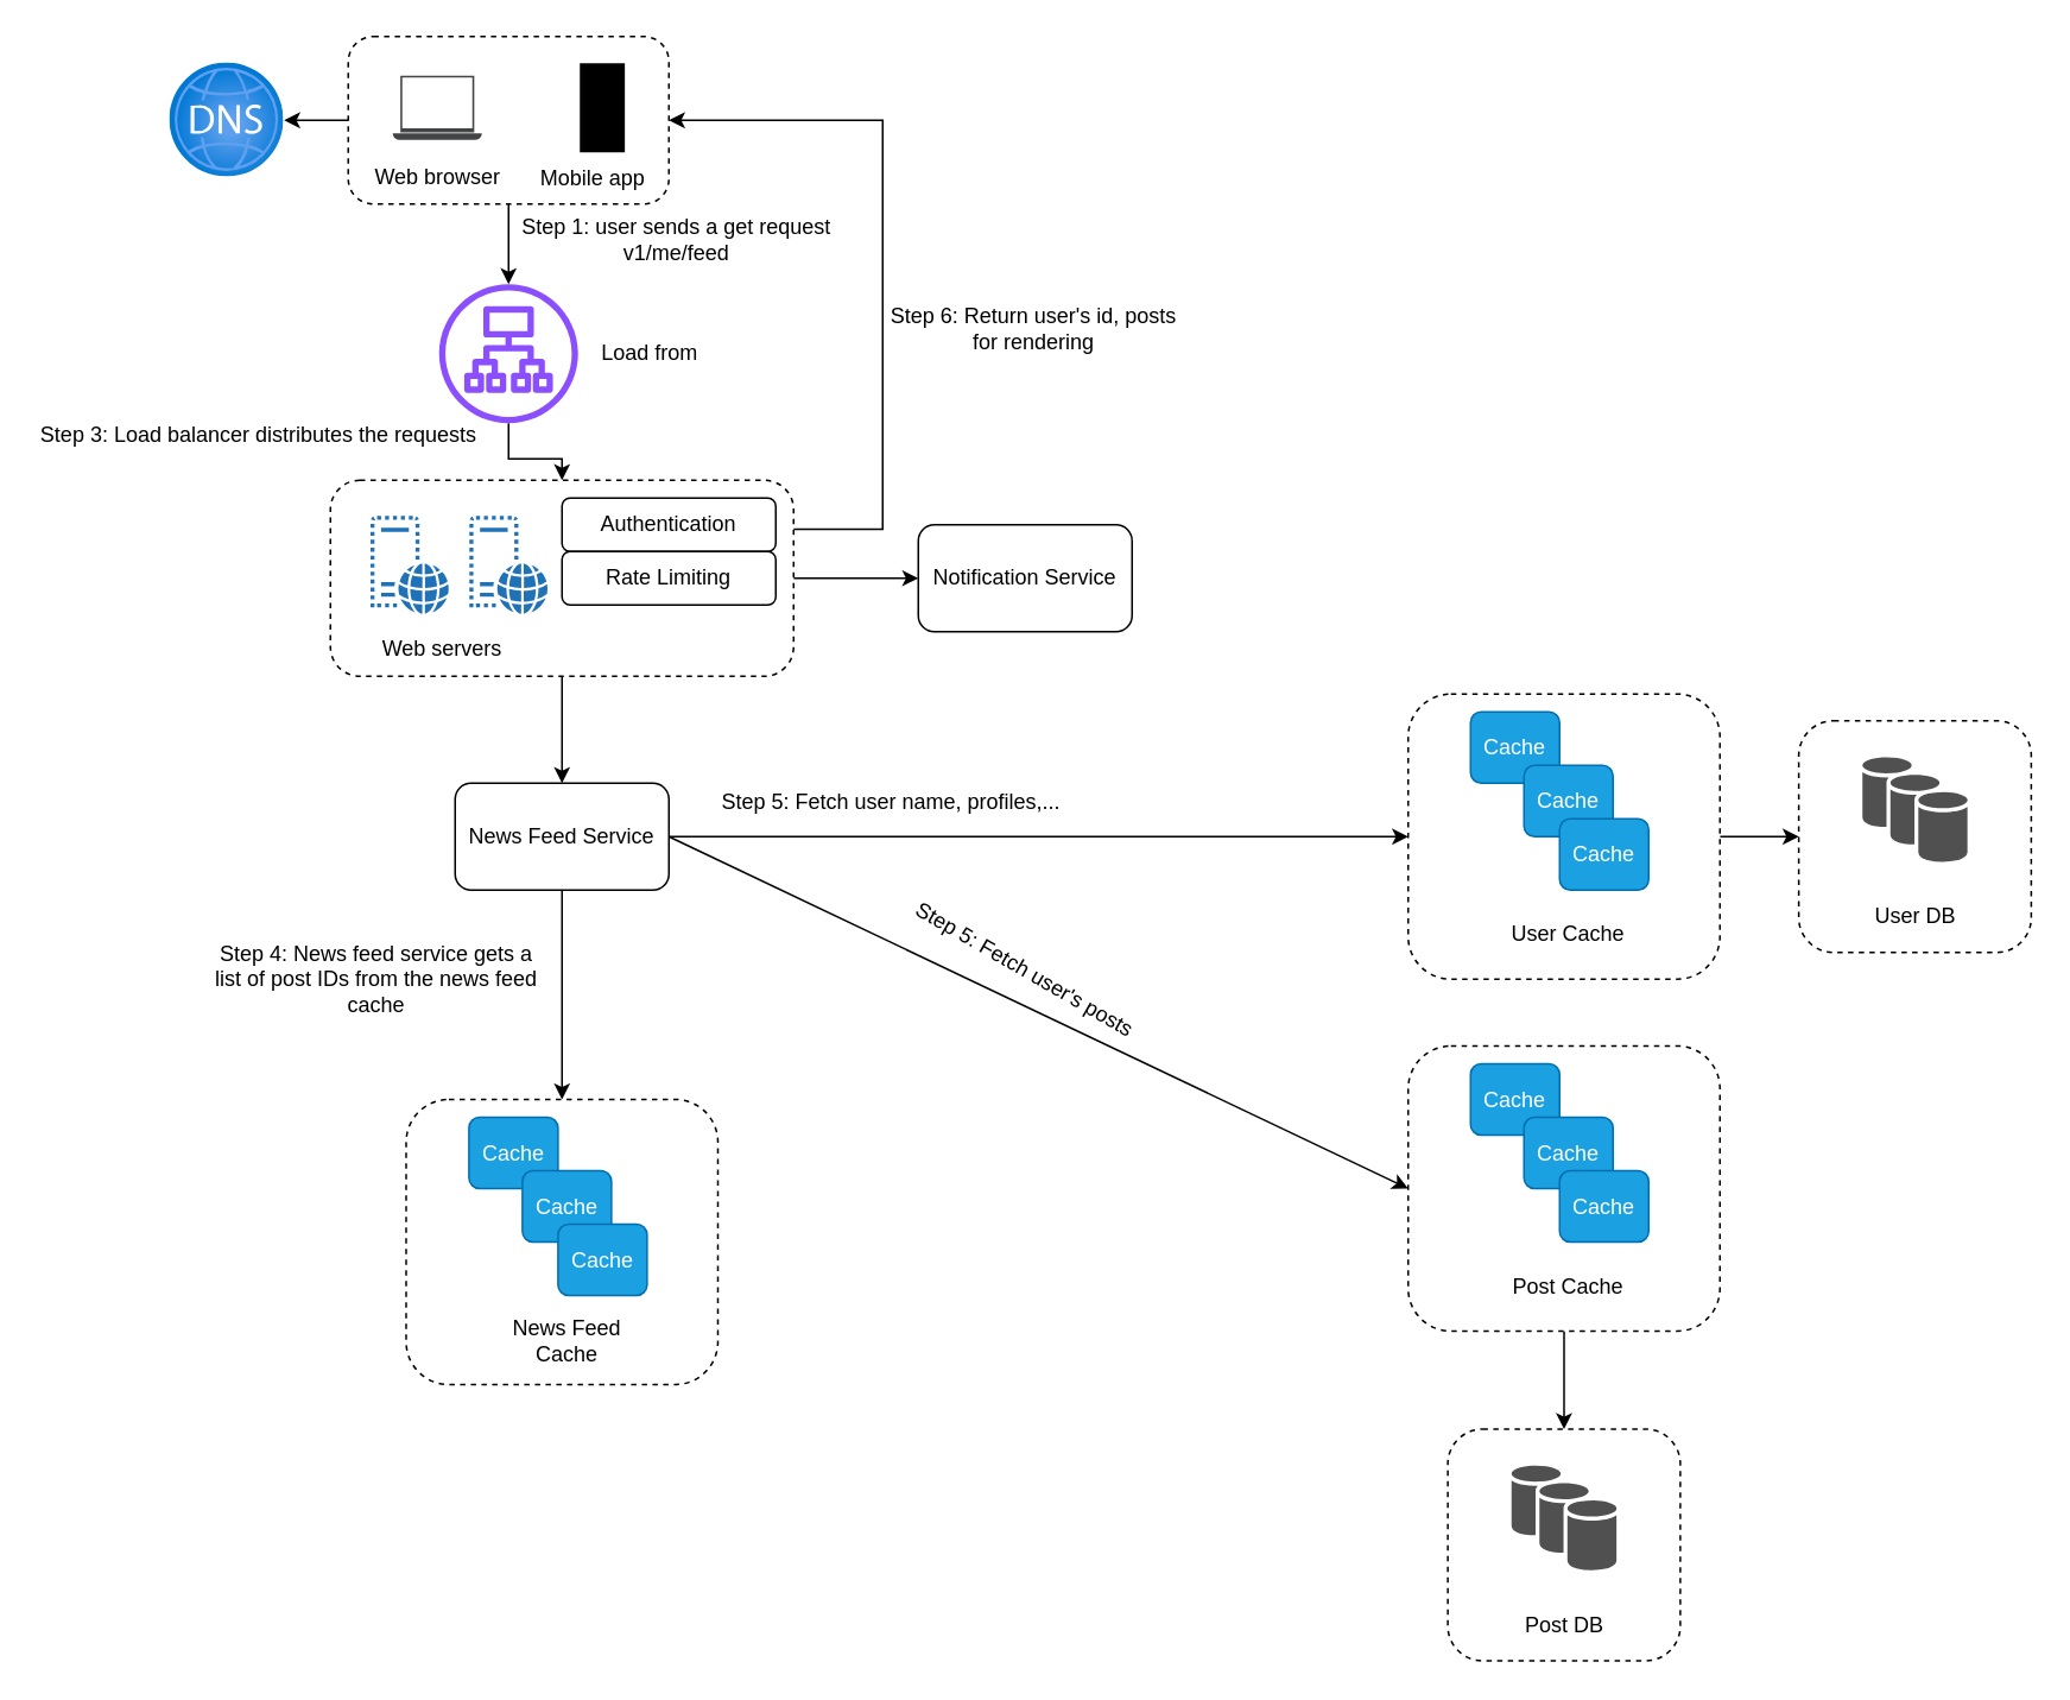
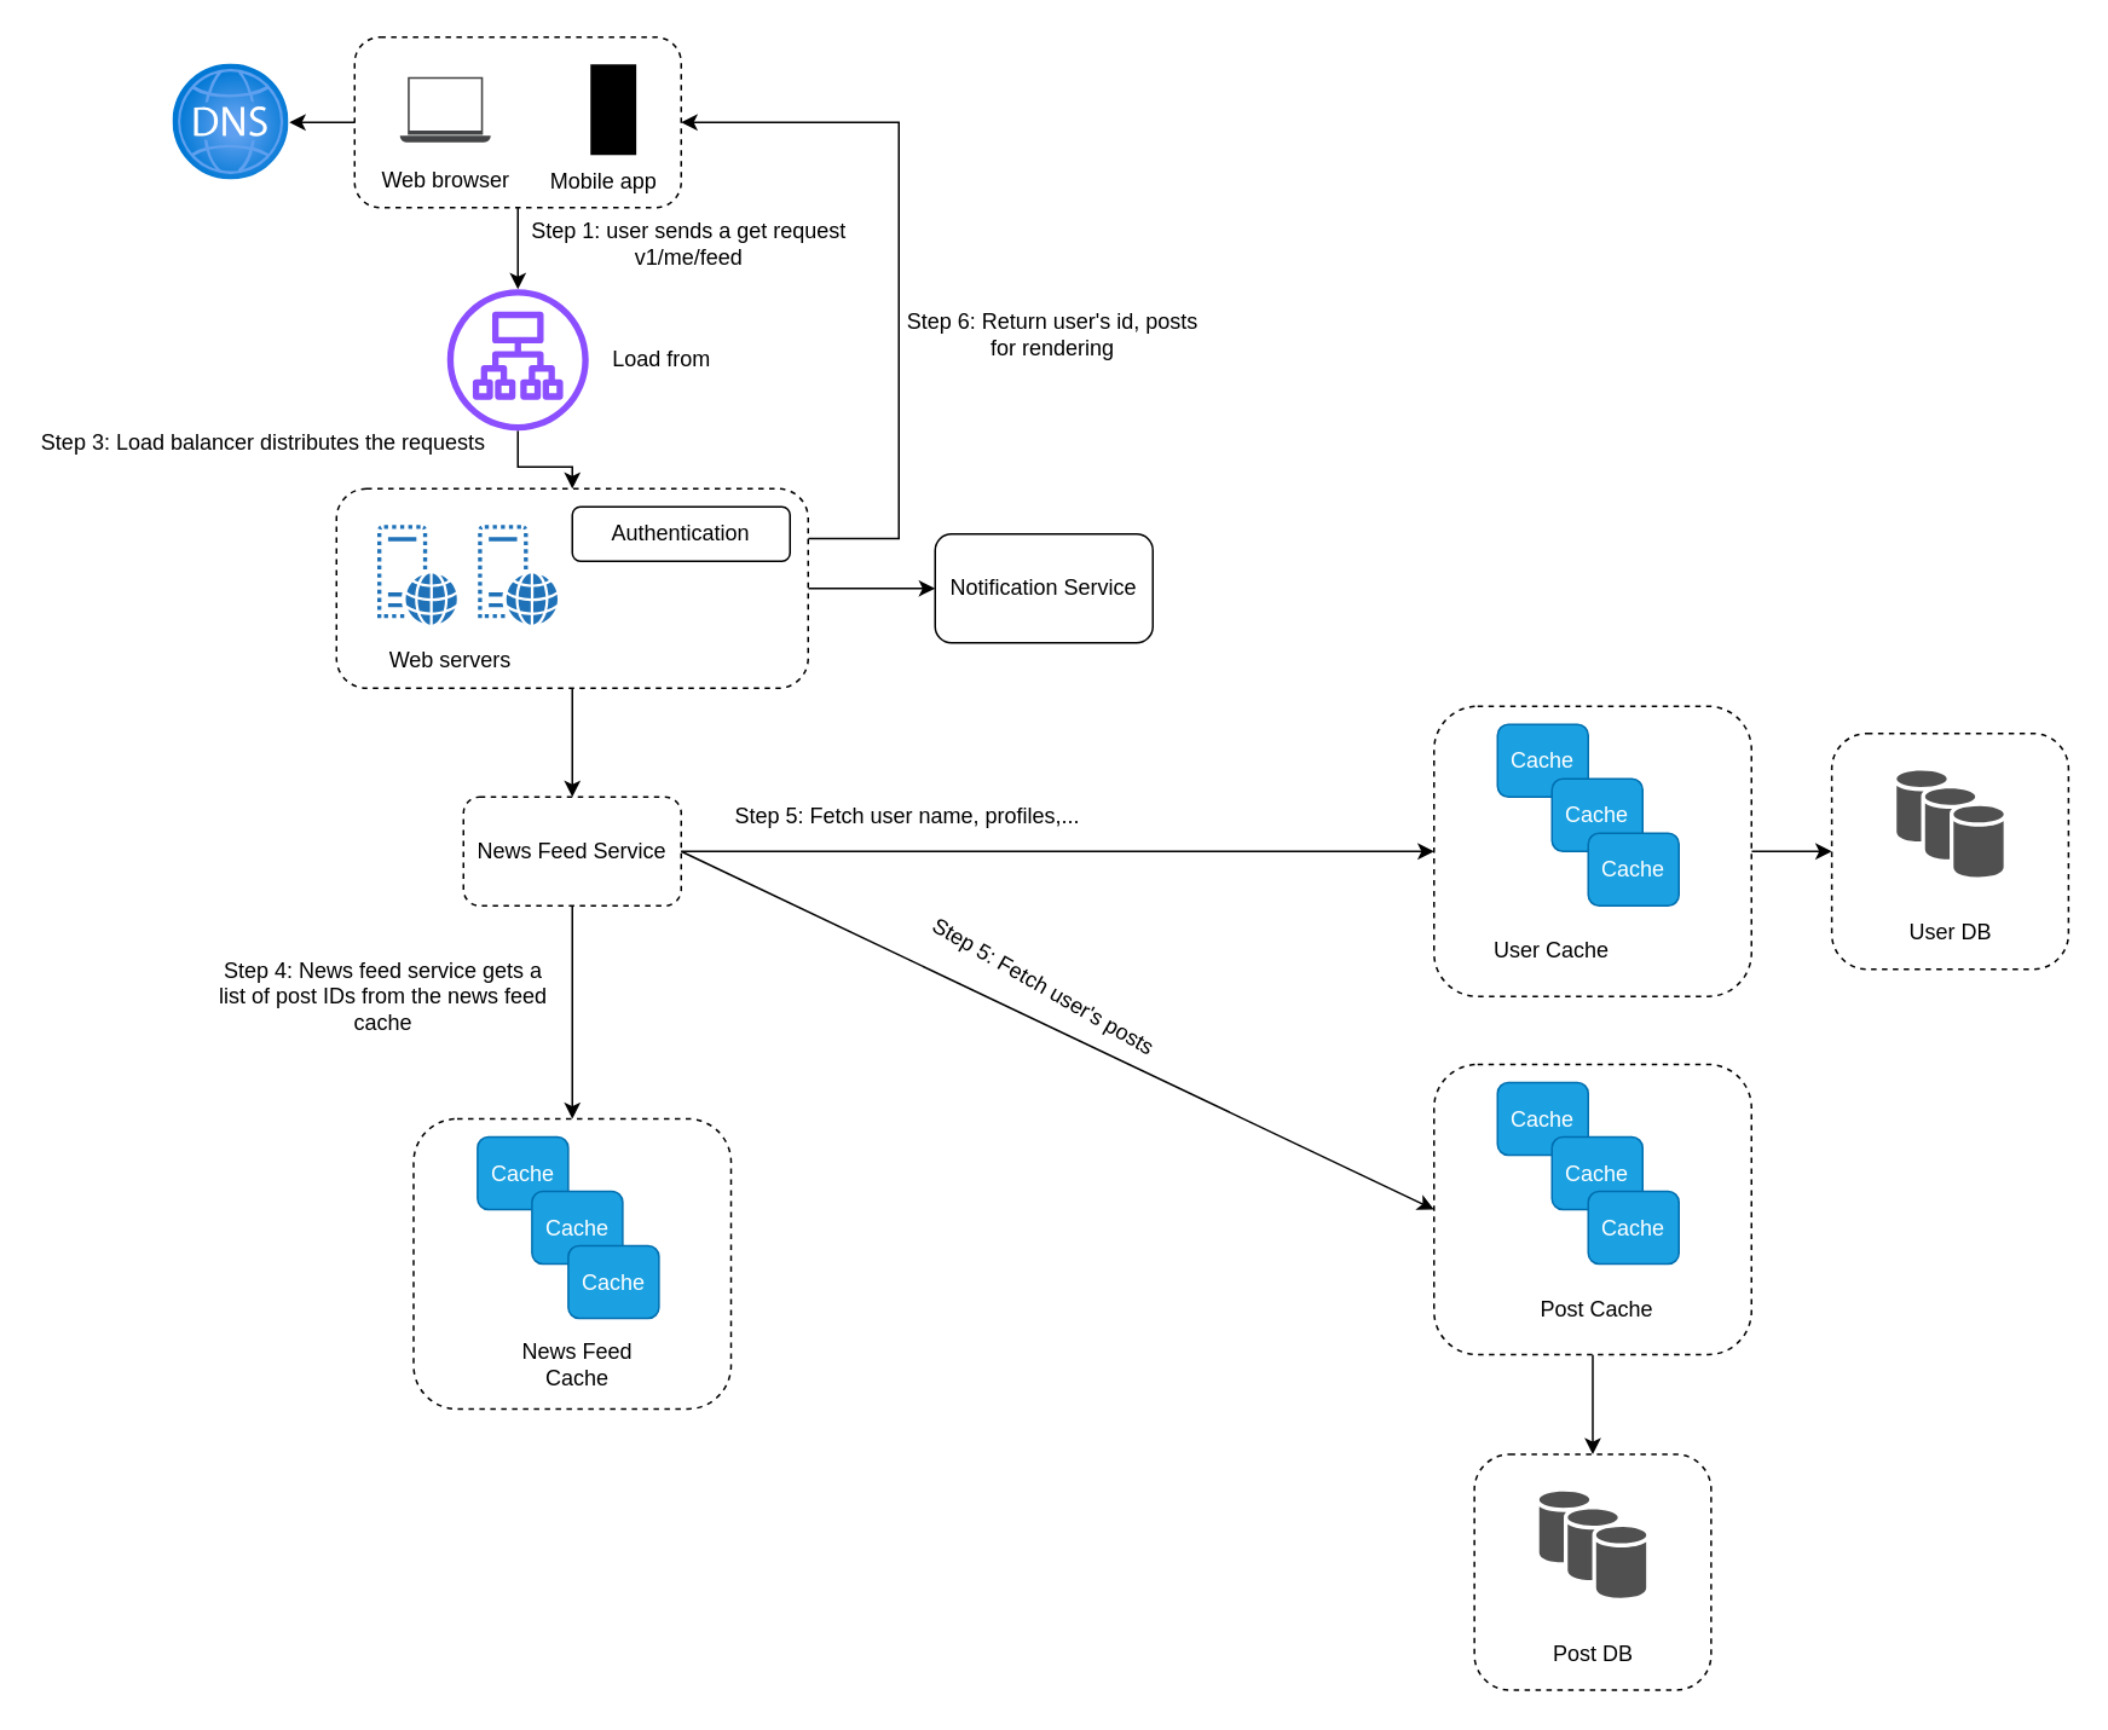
  <mxCell id="0" />
  <mxCell id="1" parent="0" />
  <mxCell id="2" value="" style="rounded=1;whiteSpace=wrap;html=1;dashed=1;" vertex="1" parent="1"><mxGeometry x="1009.25" y="404" width="130.5" height="130" as="geometry" /></mxCell>
  <mxCell id="3" style="edgeStyle=orthogonalEdgeStyle;rounded=0;orthogonalLoop=1;jettySize=auto;html=1;exitX=1;exitY=0.5;exitDx=0;exitDy=0;entryX=0;entryY=0.5;entryDx=0;entryDy=0;" edge="1" parent="1" source="4" target="2"><mxGeometry relative="1" as="geometry" /></mxCell>
  <mxCell id="4" value="" style="rounded=1;whiteSpace=wrap;html=1;dashed=1;" vertex="1" parent="1"><mxGeometry x="790" y="389" width="175" height="160" as="geometry" /></mxCell>
  <mxCell id="5" style="edgeStyle=orthogonalEdgeStyle;rounded=0;orthogonalLoop=1;jettySize=auto;html=1;exitX=1;exitY=0.5;exitDx=0;exitDy=0;entryX=0;entryY=0.5;entryDx=0;entryDy=0;" edge="1" parent="1" source="8" target="26"><mxGeometry relative="1" as="geometry" /></mxCell>
  <mxCell id="6" style="edgeStyle=orthogonalEdgeStyle;rounded=0;orthogonalLoop=1;jettySize=auto;html=1;exitX=0.5;exitY=1;exitDx=0;exitDy=0;entryX=0.5;entryY=0;entryDx=0;entryDy=0;" edge="1" parent="1" source="8" target="29"><mxGeometry relative="1" as="geometry" /></mxCell>
  <mxCell id="7" style="edgeStyle=orthogonalEdgeStyle;rounded=0;orthogonalLoop=1;jettySize=auto;html=1;exitX=1;exitY=0.25;exitDx=0;exitDy=0;entryX=1;entryY=0.5;entryDx=0;entryDy=0;" edge="1" parent="1" source="8" target="10"><mxGeometry relative="1" as="geometry"><Array as="points"><mxPoint x="495" y="296" /><mxPoint x="495" y="67" /></Array></mxGeometry></mxCell>
  <mxCell id="8" value="" style="rounded=1;whiteSpace=wrap;html=1;dashed=1;" vertex="1" parent="1"><mxGeometry x="185" y="269" width="260" height="110" as="geometry" /></mxCell>
  <mxCell id="9" style="edgeStyle=orthogonalEdgeStyle;rounded=0;orthogonalLoop=1;jettySize=auto;html=1;exitX=0;exitY=0.5;exitDx=0;exitDy=0;" edge="1" parent="1" source="10" target="13"><mxGeometry relative="1" as="geometry" /></mxCell>
  <mxCell id="10" value="" style="rounded=1;whiteSpace=wrap;html=1;dashed=1;" vertex="1" parent="1"><mxGeometry x="195" y="20" width="180" height="94" as="geometry" /></mxCell>
  <mxCell id="11" value="" style="sketch=0;pointerEvents=1;shadow=0;dashed=0;html=1;strokeColor=none;fillColor=#434445;aspect=fixed;labelPosition=center;verticalLabelPosition=bottom;verticalAlign=top;align=center;outlineConnect=0;shape=mxgraph.vvd.laptop;" vertex="1" parent="1"><mxGeometry x="220" y="42" width="50" height="36" as="geometry" /></mxCell>
  <mxCell id="12" value="" style="sketch=0;verticalLabelPosition=bottom;sketch=0;aspect=fixed;html=1;verticalAlign=top;strokeColor=none;fillColor=#000000;align=center;outlineConnect=0;pointerEvents=1;shape=mxgraph.citrix2.mobile;" vertex="1" parent="1"><mxGeometry x="325" y="35" width="25.255" height="50" as="geometry" /></mxCell>
  <mxCell id="13" value="" style="image;aspect=fixed;html=1;points=[];align=center;fontSize=12;image=img/lib/azure2/networking/DNS_Zones.svg;" vertex="1" parent="1"><mxGeometry x="95" y="35" width="64" height="64" as="geometry" /></mxCell>
  <mxCell id="14" style="edgeStyle=orthogonalEdgeStyle;rounded=0;orthogonalLoop=1;jettySize=auto;html=1;exitX=0.5;exitY=1;exitDx=0;exitDy=0;" edge="1" parent="1" source="10" target="18"><mxGeometry relative="1" as="geometry" /></mxCell>
  <mxCell id="15" value="Web browser" style="text;html=1;align=center;verticalAlign=middle;whiteSpace=wrap;rounded=0;" vertex="1" parent="1"><mxGeometry x="207.5" y="84" width="75" height="30" as="geometry" /></mxCell>
  <mxCell id="16" value="Mobile app" style="text;html=1;align=center;verticalAlign=middle;whiteSpace=wrap;rounded=0;" vertex="1" parent="1"><mxGeometry x="295" y="85" width="75" height="30" as="geometry" /></mxCell>
  <mxCell id="17" style="edgeStyle=orthogonalEdgeStyle;rounded=0;orthogonalLoop=1;jettySize=auto;html=1;entryX=0.5;entryY=0;entryDx=0;entryDy=0;" edge="1" parent="1" source="18" target="8"><mxGeometry relative="1" as="geometry" /></mxCell>
  <mxCell id="18" value="" style="sketch=0;outlineConnect=0;fontColor=#232F3E;gradientColor=none;fillColor=#8C4FFF;strokeColor=none;dashed=0;verticalLabelPosition=bottom;verticalAlign=top;align=center;html=1;fontSize=12;fontStyle=0;aspect=fixed;pointerEvents=1;shape=mxgraph.aws4.application_load_balancer;" vertex="1" parent="1"><mxGeometry x="246" y="159" width="78" height="78" as="geometry" /></mxCell>
  <mxCell id="19" value="Load from" style="text;html=1;align=center;verticalAlign=middle;whiteSpace=wrap;rounded=0;" vertex="1" parent="1"><mxGeometry x="324" y="183" width="81" height="30" as="geometry" /></mxCell>
  <mxCell id="20" value="Step 1: user sends a get request v1/me/feed" style="text;html=1;align=center;verticalAlign=middle;whiteSpace=wrap;rounded=0;" vertex="1" parent="1"><mxGeometry x="284" y="119" width="191" height="30" as="geometry" /></mxCell>
  <mxCell id="21" value="" style="sketch=0;pointerEvents=1;shadow=0;dashed=0;html=1;strokeColor=none;labelPosition=center;verticalLabelPosition=bottom;verticalAlign=top;outlineConnect=0;align=center;shape=mxgraph.office.servers.virtual_web_server;fillColor=#2072B8;" vertex="1" parent="1"><mxGeometry x="207.5" y="289" width="44" height="55" as="geometry" /></mxCell>
  <mxCell id="22" value="" style="sketch=0;pointerEvents=1;shadow=0;dashed=0;html=1;strokeColor=none;labelPosition=center;verticalLabelPosition=bottom;verticalAlign=top;outlineConnect=0;align=center;shape=mxgraph.office.servers.virtual_web_server;fillColor=#2072B8;" vertex="1" parent="1"><mxGeometry x="263" y="289" width="44" height="55" as="geometry" /></mxCell>
  <mxCell id="23" value="Web servers" style="text;html=1;align=center;verticalAlign=middle;whiteSpace=wrap;rounded=0;" vertex="1" parent="1"><mxGeometry x="207.5" y="349" width="80" height="30" as="geometry" /></mxCell>
  <mxCell id="24" value="Authentication" style="rounded=1;whiteSpace=wrap;html=1;" vertex="1" parent="1"><mxGeometry x="315" y="279" width="120" height="30" as="geometry" /></mxCell>
- <mxCell id="25" value="Rate Limiting" style="rounded=1;whiteSpace=wrap;html=1;" vertex="1" parent="1"><mxGeometry x="315" y="309" width="120" height="30" as="geometry" /></mxCell>
  <mxCell id="26" value="Notification Service" style="rounded=1;whiteSpace=wrap;html=1;" vertex="1" parent="1"><mxGeometry x="515" y="294" width="120" height="60" as="geometry" /></mxCell>
  <mxCell id="27" style="edgeStyle=orthogonalEdgeStyle;rounded=0;orthogonalLoop=1;jettySize=auto;html=1;exitX=0.5;exitY=1;exitDx=0;exitDy=0;entryX=0.5;entryY=0;entryDx=0;entryDy=0;" edge="1" parent="1" source="29" target="45"><mxGeometry relative="1" as="geometry"><mxPoint x="315" y="544" as="targetPoint" /></mxGeometry></mxCell>
  <mxCell id="28" style="edgeStyle=orthogonalEdgeStyle;rounded=0;orthogonalLoop=1;jettySize=auto;html=1;exitX=1;exitY=0.5;exitDx=0;exitDy=0;entryX=0;entryY=0.5;entryDx=0;entryDy=0;" edge="1" parent="1" source="29" target="4"><mxGeometry relative="1" as="geometry" /></mxCell>
- <mxCell id="29" value="News Feed Service" style="rounded=1;whiteSpace=wrap;html=1;" vertex="1" parent="1"><mxGeometry x="255" y="439" width="120" height="60" as="geometry" /></mxCell>
+ <mxCell id="29" value="News Feed Service" style="rounded=1;whiteSpace=wrap;html=1;dashed=1;" vertex="1" parent="1"><mxGeometry x="255" y="439" width="120" height="60" as="geometry" /></mxCell>
  <mxCell id="30" value="Cache" style="rounded=1;whiteSpace=wrap;html=1;fillColor=#1ba1e2;fontColor=#ffffff;strokeColor=#006EAF;" vertex="1" parent="1"><mxGeometry x="825" y="399" width="50" height="40" as="geometry" /></mxCell>
  <mxCell id="31" value="Cache" style="rounded=1;whiteSpace=wrap;html=1;fillColor=#1ba1e2;fontColor=#ffffff;strokeColor=#006EAF;" vertex="1" parent="1"><mxGeometry x="855" y="429" width="50" height="40" as="geometry" /></mxCell>
  <mxCell id="32" value="Cache" style="rounded=1;whiteSpace=wrap;html=1;fillColor=#1ba1e2;fontColor=#ffffff;strokeColor=#006EAF;" vertex="1" parent="1"><mxGeometry x="875" y="459" width="50" height="40" as="geometry" /></mxCell>
  <mxCell id="33" value="" style="sketch=0;shadow=0;dashed=0;html=1;strokeColor=none;fillColor=#505050;labelPosition=center;verticalLabelPosition=bottom;verticalAlign=top;outlineConnect=0;align=center;shape=mxgraph.office.databases.database_availability_group;" vertex="1" parent="1"><mxGeometry x="1045" y="424.5" width="59" height="59" as="geometry" /></mxCell>
- <mxCell id="34" value="User Cache" style="text;html=1;align=center;verticalAlign=middle;whiteSpace=wrap;rounded=0;" vertex="1" parent="1"><mxGeometry x="845" y="509" width="70" height="30" as="geometry" /></mxCell>
+ <mxCell id="34" value="User Cache" style="text;html=1;align=center;verticalAlign=middle;whiteSpace=wrap;rounded=0;" vertex="1" parent="1"><mxGeometry x="820" y="509" width="70" height="30" as="geometry" /></mxCell>
  <mxCell id="35" value="User DB" style="text;html=1;align=center;verticalAlign=middle;whiteSpace=wrap;rounded=0;" vertex="1" parent="1"><mxGeometry x="1039.5" y="499" width="70" height="30" as="geometry" /></mxCell>
  <mxCell id="36" style="edgeStyle=orthogonalEdgeStyle;rounded=0;orthogonalLoop=1;jettySize=auto;html=1;exitX=0.5;exitY=1;exitDx=0;exitDy=0;entryX=0.5;entryY=0;entryDx=0;entryDy=0;" edge="1" parent="1" source="37" target="42"><mxGeometry relative="1" as="geometry" /></mxCell>
  <mxCell id="37" value="" style="rounded=1;whiteSpace=wrap;html=1;dashed=1;" vertex="1" parent="1"><mxGeometry x="790" y="586.5" width="175" height="160" as="geometry" /></mxCell>
  <mxCell id="38" value="Cache" style="rounded=1;whiteSpace=wrap;html=1;fillColor=#1ba1e2;fontColor=#ffffff;strokeColor=#006EAF;" vertex="1" parent="1"><mxGeometry x="825" y="596.5" width="50" height="40" as="geometry" /></mxCell>
  <mxCell id="39" value="Cache" style="rounded=1;whiteSpace=wrap;html=1;fillColor=#1ba1e2;fontColor=#ffffff;strokeColor=#006EAF;" vertex="1" parent="1"><mxGeometry x="855" y="626.5" width="50" height="40" as="geometry" /></mxCell>
  <mxCell id="40" value="Cache" style="rounded=1;whiteSpace=wrap;html=1;fillColor=#1ba1e2;fontColor=#ffffff;strokeColor=#006EAF;" vertex="1" parent="1"><mxGeometry x="875" y="656.5" width="50" height="40" as="geometry" /></mxCell>
  <mxCell id="41" value="Post Cache" style="text;html=1;align=center;verticalAlign=middle;whiteSpace=wrap;rounded=0;" vertex="1" parent="1"><mxGeometry x="845" y="706.5" width="70" height="30" as="geometry" /></mxCell>
  <mxCell id="42" value="" style="rounded=1;whiteSpace=wrap;html=1;dashed=1;" vertex="1" parent="1"><mxGeometry x="812.25" y="801.5" width="130.5" height="130" as="geometry" /></mxCell>
  <mxCell id="43" value="" style="sketch=0;shadow=0;dashed=0;html=1;strokeColor=none;fillColor=#505050;labelPosition=center;verticalLabelPosition=bottom;verticalAlign=top;outlineConnect=0;align=center;shape=mxgraph.office.databases.database_availability_group;" vertex="1" parent="1"><mxGeometry x="848" y="822" width="59" height="59" as="geometry" /></mxCell>
  <mxCell id="44" value="Post DB" style="text;html=1;align=center;verticalAlign=middle;whiteSpace=wrap;rounded=0;" vertex="1" parent="1"><mxGeometry x="842.5" y="896.5" width="70" height="30" as="geometry" /></mxCell>
  <mxCell id="45" value="" style="rounded=1;whiteSpace=wrap;html=1;dashed=1;" vertex="1" parent="1"><mxGeometry x="227.5" y="616.5" width="175" height="160" as="geometry" /></mxCell>
  <mxCell id="46" value="Cache" style="rounded=1;whiteSpace=wrap;html=1;fillColor=#1ba1e2;fontColor=#ffffff;strokeColor=#006EAF;" vertex="1" parent="1"><mxGeometry x="262.76" y="626.5" width="50" height="40" as="geometry" /></mxCell>
  <mxCell id="47" value="Cache" style="rounded=1;whiteSpace=wrap;html=1;fillColor=#1ba1e2;fontColor=#ffffff;strokeColor=#006EAF;" vertex="1" parent="1"><mxGeometry x="292.76" y="656.5" width="50" height="40" as="geometry" /></mxCell>
  <mxCell id="48" value="Cache" style="rounded=1;whiteSpace=wrap;html=1;fillColor=#1ba1e2;fontColor=#ffffff;strokeColor=#006EAF;" vertex="1" parent="1"><mxGeometry x="312.76" y="686.5" width="50" height="40" as="geometry" /></mxCell>
  <mxCell id="49" value="News Feed Cache" style="text;html=1;align=center;verticalAlign=middle;whiteSpace=wrap;rounded=0;" vertex="1" parent="1"><mxGeometry x="282.76" y="736.5" width="70" height="30" as="geometry" /></mxCell>
  <mxCell id="50" value="" style="endArrow=classic;html=1;rounded=0;entryX=0;entryY=0.5;entryDx=0;entryDy=0;exitX=1;exitY=0.5;exitDx=0;exitDy=0;" edge="1" parent="1" source="29" target="37"><mxGeometry width="50" height="50" relative="1" as="geometry"><mxPoint x="115" y="759" as="sourcePoint" /><mxPoint x="165" y="709" as="targetPoint" /></mxGeometry></mxCell>
  <mxCell id="51" value="Step 3: Load balancer distributes the requests" style="text;html=1;align=center;verticalAlign=middle;whiteSpace=wrap;rounded=0;" vertex="1" parent="1"><mxGeometry x="20" y="229" width="250" height="30" as="geometry" /></mxCell>
  <mxCell id="52" value="Step 4: News feed service gets a list of post IDs from the news feed cache" style="text;html=1;align=center;verticalAlign=middle;whiteSpace=wrap;rounded=0;" vertex="1" parent="1"><mxGeometry x="115" y="519" width="192" height="60" as="geometry" /></mxCell>
  <mxCell id="53" value="Step 5: Fetch user name, profiles,..." style="text;html=1;align=center;verticalAlign=middle;whiteSpace=wrap;rounded=0;" vertex="1" parent="1"><mxGeometry x="385" y="434.5" width="230" height="30" as="geometry" /></mxCell>
  <mxCell id="54" value="Step 5: Fetch user's posts" style="text;html=1;align=center;verticalAlign=middle;whiteSpace=wrap;rounded=0;rotation=30;" vertex="1" parent="1"><mxGeometry x="460" y="529" width="230" height="30" as="geometry" /></mxCell>
  <mxCell id="55" value="Step 6: Return user's id, posts for rendering" style="text;html=1;align=center;verticalAlign=middle;whiteSpace=wrap;rounded=0;" vertex="1" parent="1"><mxGeometry x="495" y="169" width="170" height="30" as="geometry" /></mxCell>
